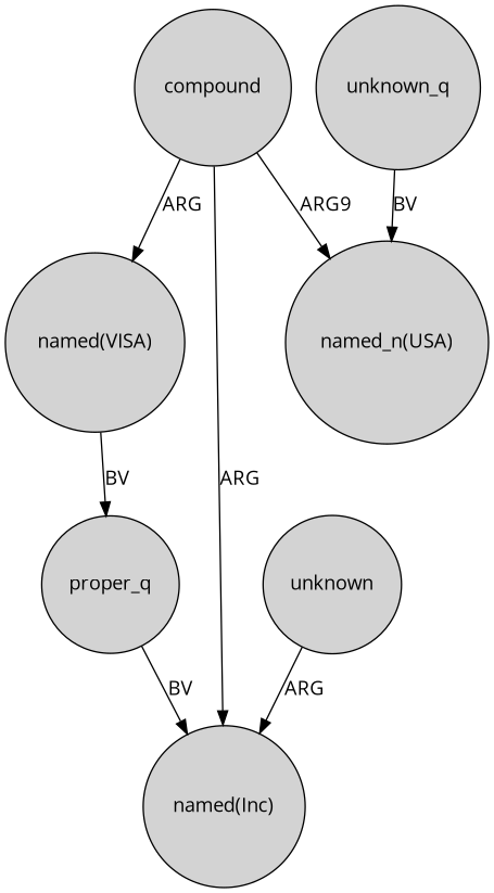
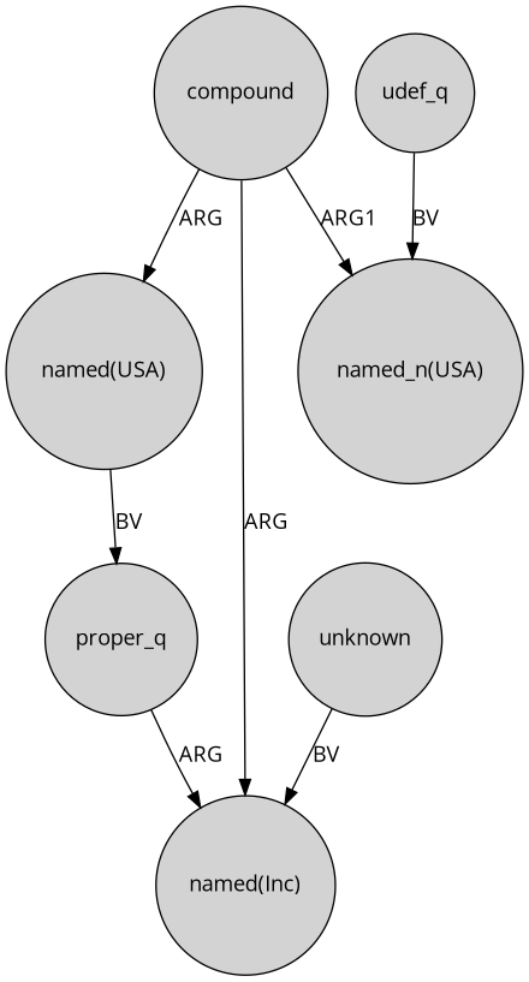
  digraph {
    fontname="Open Sans"
    node [fontname="Open Sans" shape=circle style=filled]
    edge [fontname="Open Sans"]
    compound
    "named_n(USA)"
-   "named(VISA)"
+   "named(VISA)" [label="named(USA)"]
    "named(Inc)"
    proper_q
    unknown
-   udef_q [label=unknown_q]
-   compound -> "named_n(USA)" [label=ARG9]
+   udef_q
+   compound -> "named_n(USA)" [label=ARG1]
    compound -> "named(VISA)" [label=ARG]
    compound -> "named(Inc)" [label=ARG]
    "named(VISA)" -> proper_q [label=BV]
-   proper_q -> "named(Inc)" [label=BV]
-   unknown -> "named(Inc)" [label=ARG]
+   proper_q -> "named(Inc)" [label=ARG]
+   unknown -> "named(Inc)" [label=BV]
    udef_q -> "named_n(USA)" [label=BV]
  }
